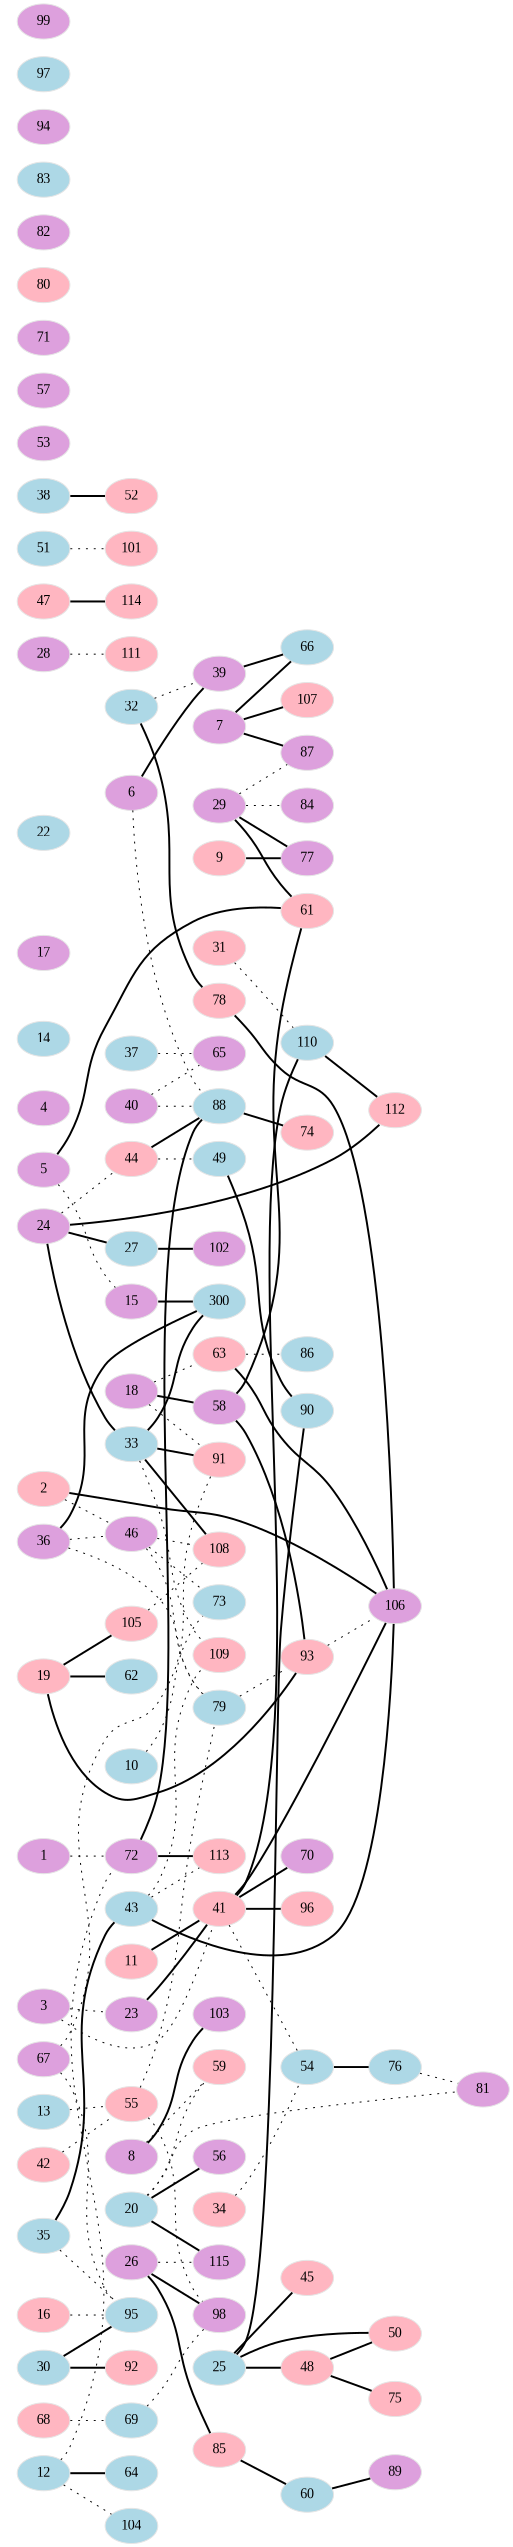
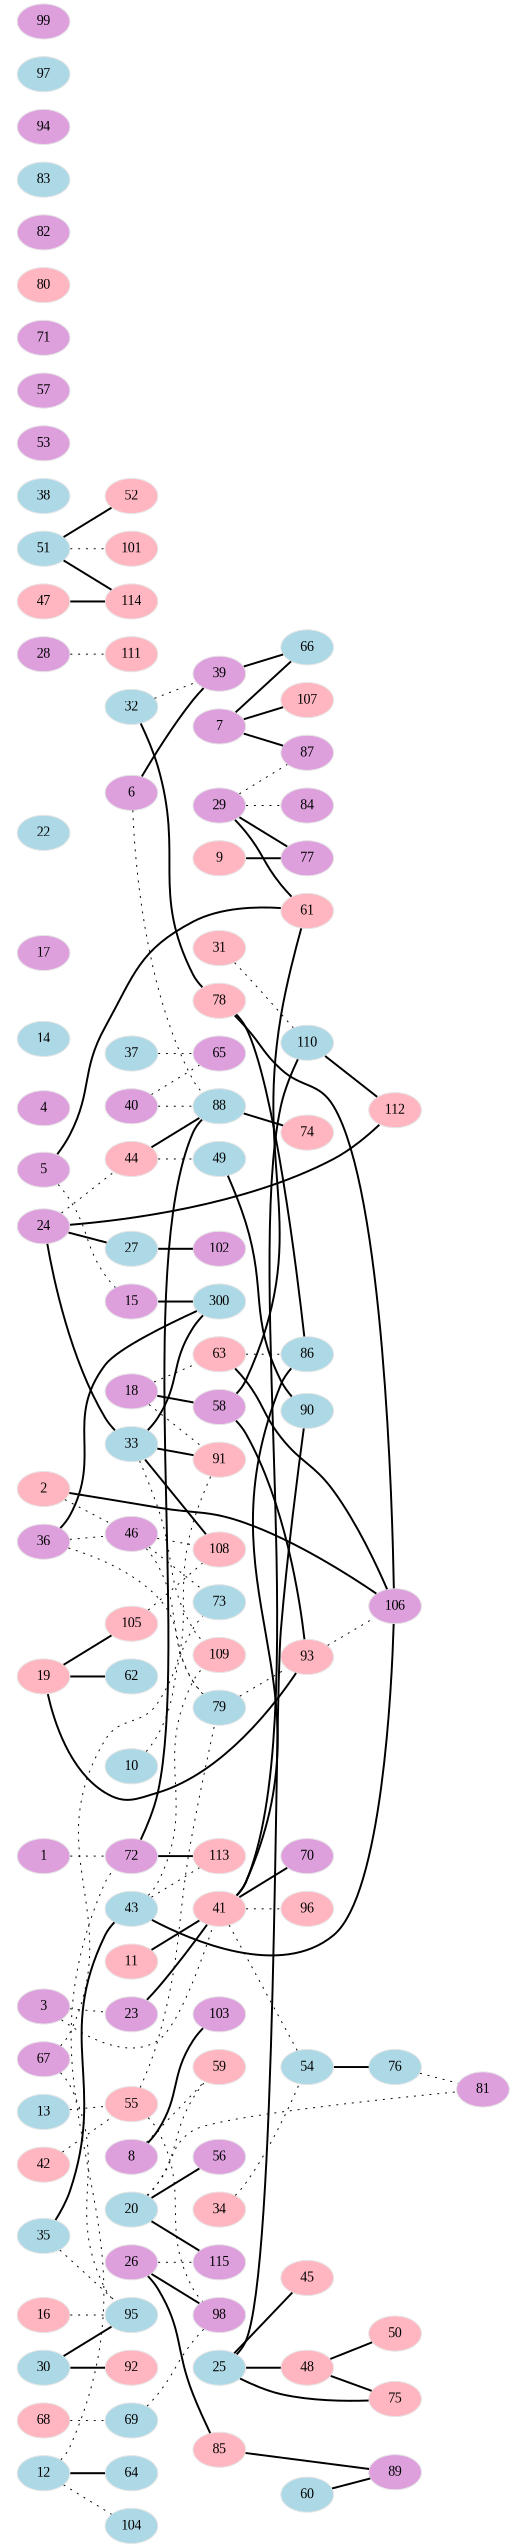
  graph {
    fontname="Liberation Serif"
    rankdir=LR
    node [color=gray90 fillcolor=plum fontname="Liberation Serif" style=filled]
    edge [fontname="Liberation Serif" style=bold]
    1
    72
    88 [fillcolor=lightblue]
    113 [fillcolor=lightpink]
    2 [fillcolor=lightpink]
    46
    106
    73 [fillcolor=lightblue]
    108 [fillcolor=lightpink]
    79 [fillcolor=lightblue]
    3
    23
    41 [fillcolor=lightpink]
    110 [fillcolor=lightblue]
    54 [fillcolor=lightblue]
    70
    86 [fillcolor=lightblue]
    96 [fillcolor=lightpink]
    4
    5
    15
    61 [fillcolor=lightpink]
    n23 [fillcolor=lightblue label=300]
    6
    39
    66 [fillcolor=lightblue]
    74 [fillcolor=lightpink]
    7
    87
    107 [fillcolor=lightpink]
    59 [fillcolor=lightpink]
    8
    103
    9 [fillcolor=lightpink]
    77
    10 [fillcolor=lightblue]
    11 [fillcolor=lightpink]
    12 [fillcolor=lightblue]
    64 [fillcolor=lightblue]
    104 [fillcolor=lightblue]
    13 [fillcolor=lightblue]
    55 [fillcolor=lightpink]
    98
    14 [fillcolor=lightblue]
    16 [fillcolor=lightpink]
    95 [fillcolor=lightblue]
    17
    18
    58
    63 [fillcolor=lightpink]
    91 [fillcolor=lightpink]
    93 [fillcolor=lightpink]
    19 [fillcolor=lightpink]
    62 [fillcolor=lightblue]
    105 [fillcolor=lightpink]
    20 [fillcolor=lightblue]
    56
    81
    115
    112 [fillcolor=lightpink]
    22 [fillcolor=lightblue]
    24
    27 [fillcolor=lightblue]
    33 [fillcolor=lightblue]
    44 [fillcolor=lightpink]
    102
    109 [fillcolor=lightpink]
    49 [fillcolor=lightblue]
    25 [fillcolor=lightblue]
    45 [fillcolor=lightpink]
    75 [fillcolor=lightpink]
    90 [fillcolor=lightblue]
    48 [fillcolor=lightpink]
    26
    85 [fillcolor=lightpink]
    89
    111 [fillcolor=lightpink]
    28
    29
    84
    30 [fillcolor=lightblue]
    92 [fillcolor=lightpink]
    31 [fillcolor=lightpink]
    32 [fillcolor=lightblue]
    78 [fillcolor=lightpink]
    34 [fillcolor=lightpink]
    76 [fillcolor=lightblue]
    35 [fillcolor=lightblue]
    43 [fillcolor=lightblue]
    36
    37 [fillcolor=lightblue]
    65
    38 [fillcolor=lightblue]
    40
    42 [fillcolor=lightpink]
    50 [fillcolor=lightpink]
    47 [fillcolor=lightpink]
    114 [fillcolor=lightpink]
    51 [fillcolor=lightblue]
    52 [fillcolor=lightpink]
    101 [fillcolor=lightpink]
    53
    57
    60 [fillcolor=lightblue]
    67
    68 [fillcolor=lightpink]
    69 [fillcolor=lightblue]
    71
    80 [fillcolor=lightpink]
    82
    83 [fillcolor=lightblue]
    94
    97 [fillcolor=lightblue]
    99
    1 -- 72 [style=dotted]
    72 -- 88
    72 -- 113
    88 -- 74
    2 -- 46 [style=dotted]
    2 -- 106
    46 -- 73 [style=dotted]
    46 -- 108 [style=dotted]
    46 -- 79 [style=dotted]
    79 -- 93 [style=dotted]
    3 -- 23 [style=dotted]
    3 -- 41 [style=dotted]
    23 -- 41
    41 -- 110
    41 -- 54 [style=dotted]
    41 -- 70
-   41 -- 106
-   41 -- 96
+   41 -- 86
+   41 -- 96 [style=dotted]
    110 -- 112
    54 -- 76
    5 -- 15 [style=dotted]
    5 -- 61
    15 -- n23
    6 -- 88 [style=dotted]
    6 -- 39
    39 -- 66
    7 -- 66
    7 -- 87
    7 -- 107
    8 -- 59 [style=dotted]
    8 -- 103
    9 -- 77
    10 -- 73 [style=dotted]
    11 -- 41
    12 -- 72 [style=dotted]
    12 -- 64
    12 -- 104 [style=dotted]
    13 -- 55 [style=dotted]
    55 -- 79 [style=dotted]
    55 -- 98 [style=dotted]
    16 -- 95 [style=dotted]
    18 -- 58
    18 -- 63 [style=dotted]
    18 -- 91 [style=dotted]
    58 -- 61
    58 -- 93
    63 -- 106
    63 -- 86 [style=dotted]
    93 -- 106 [style=dotted]
    19 -- 93
    19 -- 62
    19 -- 105
    105 -- 108 [style=dotted]
    20 -- 59 [style=dotted]
    20 -- 56
    20 -- 81 [style=dotted]
    20 -- 115
    24 -- 112
    24 -- 27
    24 -- 33
    24 -- 44 [style=dotted]
    27 -- 102
    33 -- 108
    33 -- n23
    33 -- 91
    33 -- 109 [style=dotted]
    44 -- 88
    44 -- 49 [style=dotted]
    49 -- 90
    25 -- 45
-   25 -- 50
+   25 -- 75
    25 -- 90
    25 -- 48
    48 -- 75
    48 -- 50
    26 -- 98
    26 -- 115 [style=dotted]
    26 -- 85
-   85 -- 60
+   85 -- 89
    28 -- 111 [style=dotted]
    29 -- 61
    29 -- 87 [style=dotted]
    29 -- 77
    29 -- 84 [style=dotted]
    30 -- 95
    30 -- 92
    31 -- 110 [style=dotted]
    32 -- 39 [style=dotted]
    32 -- 78
    78 -- 106
+   78 -- 86
    34 -- 54 [style=dotted]
    76 -- 81 [style=dotted]
    35 -- 95 [style=dotted]
    35 -- 43
    43 -- 113 [style=dotted]
    43 -- 106
    43 -- 109 [style=dotted]
    36 -- 46 [style=dotted]
    36 -- 79 [style=dotted]
    36 -- n23
    37 -- 65 [style=dotted]
    40 -- 88 [style=dotted]
    40 -- 65 [style=dotted]
    42 -- 55 [style=dotted]
    47 -- 114
-   38 -- 52
+   51 -- 114
+   51 -- 52
    51 -- 101 [style=dotted]
    60 -- 89
    67 -- 95 [style=dotted]
    67 -- 91 [style=dotted]
    68 -- 69 [style=dotted]
    69 -- 98 [style=dotted]
  }
